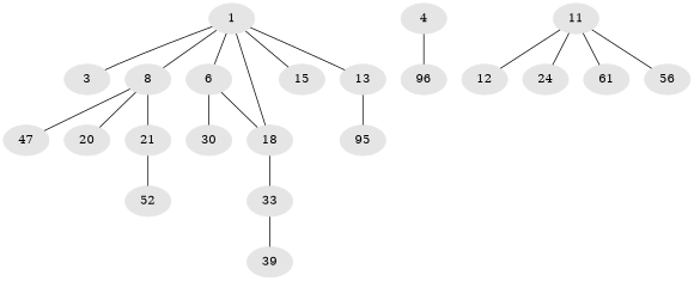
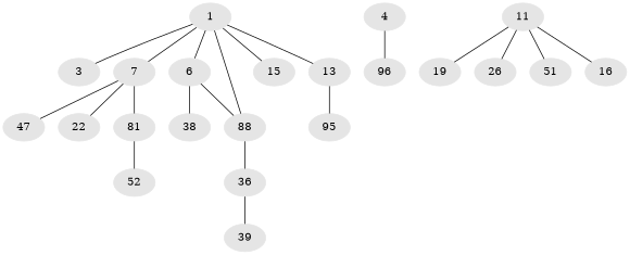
  graph {
    node [color=gray90 style=filled]
    1 [super="+2"]
    3
    6 [super="+17+48"]
-   8 [super="+45+46+12+14"]
+   8 [super="+45+46+12+14" label=7]
    13 [super="+53"]
    15
-   18 [super="+27+68+29"]
+   18 [super="+27+68+29" label=88]
    4 [super="+7+5+10"]
    n9 [label=96 super="+42"]
-   38 [super="+49+40" label=30]
-   20 [super="+54"]
-   21 [super="+34+43"]
+   38 [super="+49+40"]
+   20 [super="+54" label=22]
+   21 [super="+34+43" label=81]
    47 [super="+74+55"]
    n14 [label=95 super="+58"]
-   33 [super="+44"]
+   33 [super="+44" label=36]
    52
    11 [super="+28+16"]
-   19 [super="+22+71" label=12]
-   24 [super="+64"]
-   51 [super="+66" label=61]
-   56
+   19 [super="+22+71"]
+   24 [super="+64" label=26]
+   51 [super="+66"]
+   56 [label=16]
    39 [super="+41+70+76"]
    1 -- 3
    1 -- 6
    1 -- 8
    1 -- 13
    1 -- 15
    1 -- 18
    6 -- 18
    6 -- 38
    8 -- 20
    8 -- 21
    8 -- 47
    13 -- n14
    18 -- 33
    4 -- n9
    21 -- 52
    33 -- 39
    11 -- 19
    11 -- 24
    11 -- 51
    11 -- 56
  }
